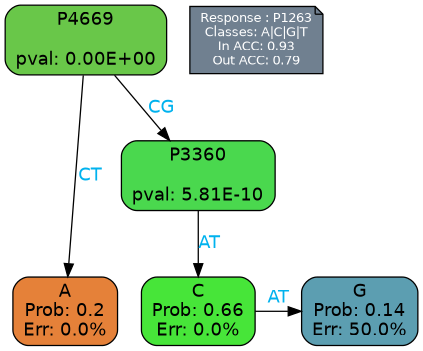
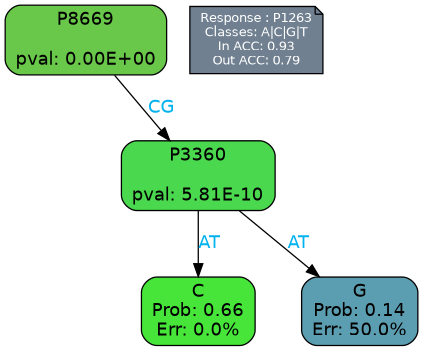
  digraph {
    ranksep=equally
    splines=polylines
    node [color=black fontname=helvetica shape=box style="filled, rounded"]
    edge [fontcolor=deepskyblue2 fontname=helvetica]
    n1 [fillcolor="#5c9eb1" label="G\nProb: 0.14\nErr: 50.0%"]
    n2 [fillcolor="#47e539" label="C\nProb: 0.66\nErr: 0.0%"]
-   n3 [fillcolor="#e58139" label="A\nProb: 0.2\nErr: 0.0%"]
    n4 [align=left fillcolor=slategray fontcolor=white fontsize=10 label="Response : P1263\nClasses: A|C|G|T\nIn ACC: 0.93\nOut ACC: 0.79\n" shape=note style=filled]
-   n5 [fillcolor="#69c749" label="P4669\n\npval: 0.00E+00"]
+   n5 [fillcolor="#69c749" label="P8669\n\npval: 0.00E+00"]
    n6 [fillcolor="#4ad84e" label="P3360\n\npval: 5.81E-10"]
    subgraph sub_1 {
      rank=same
      n1
      n2
-     n3
    }
    subgraph sub_2 {
      rank=same
      n4
      n5
    }
-   n5 -> n3 [label=CT]
    n5 -> n6 [label=CG]
-   n2 -> n1 [label=AT]
+   n6 -> n1 [label=AT]
    n6 -> n2 [label=AT]
  }
